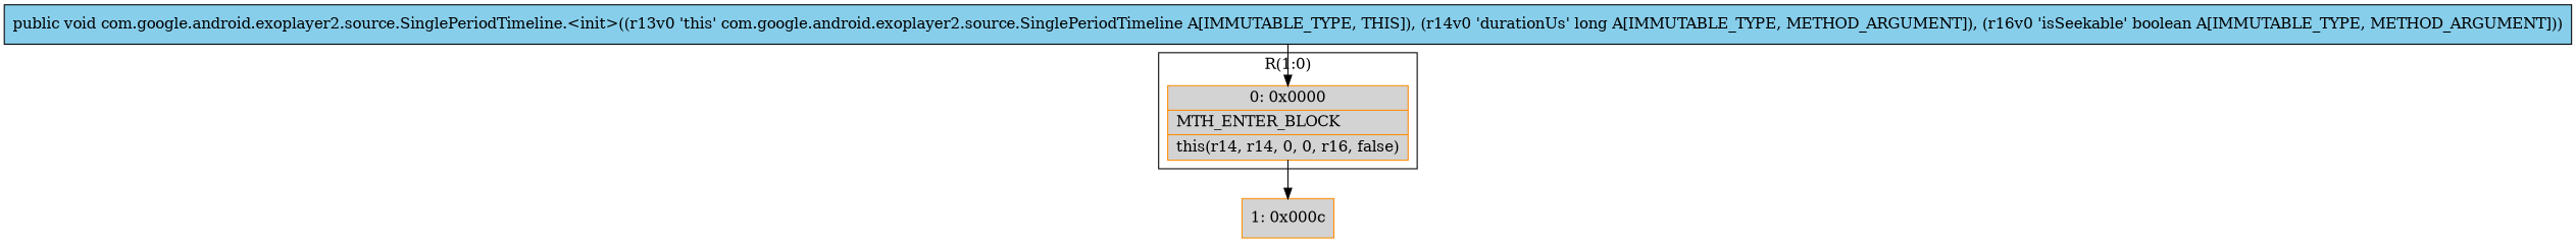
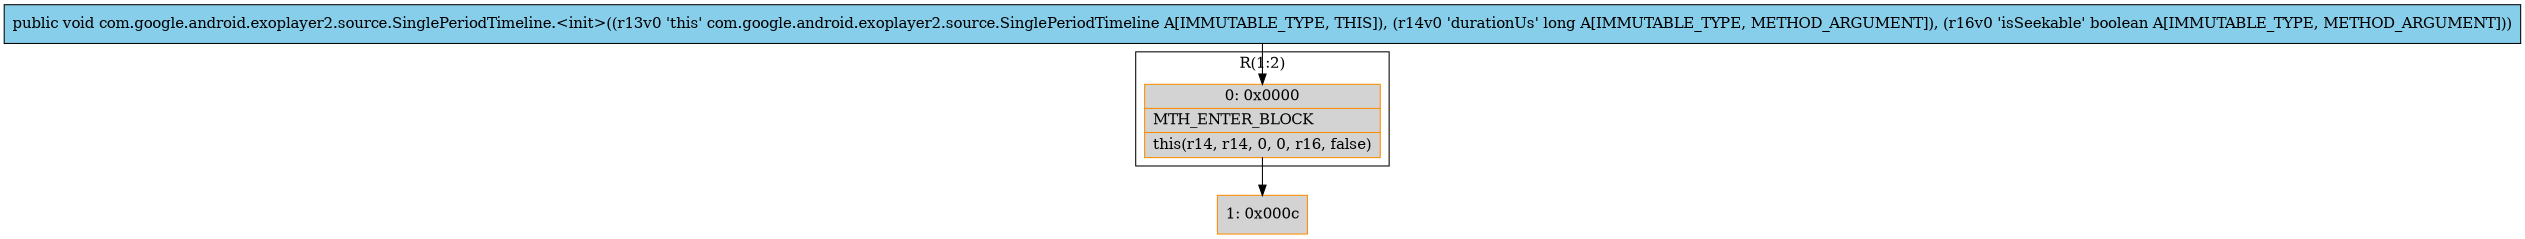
  digraph {
    node [color=darkorange shape=record style=filled fillcolor=lightgrey]
    n1 [label="{0\:\ 0x0000|MTH_ENTER_BLOCK\l|this(r14, r14, 0, 0, r16, false)\l}"]
    n2 [label="{1\:\ 0x000c}"]
    n3 [label="{public void com.google.android.exoplayer2.source.SinglePeriodTimeline.\<init\>((r13v0 'this' com.google.android.exoplayer2.source.SinglePeriodTimeline A[IMMUTABLE_TYPE, THIS]), (r14v0 'durationUs' long A[IMMUTABLE_TYPE, METHOD_ARGUMENT]), (r16v0 'isSeekable' boolean A[IMMUTABLE_TYPE, METHOD_ARGUMENT])) }" fillcolor=skyblue color=black]
    subgraph cluster_1 {
-     label="R(1:0)"
+     label="R(1:2)"
      n1
    }
    n1 -> n2
    n3 -> n1
  }
